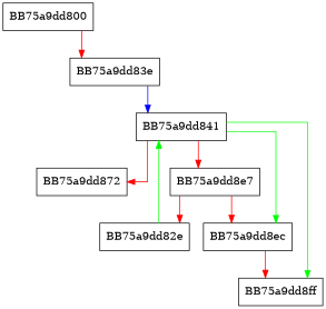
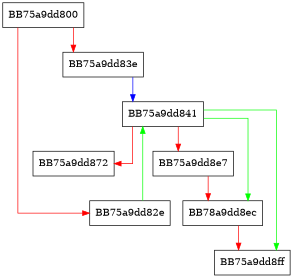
  digraph {
    splines=ortho
    node [shape=box]
    edge [color=red]
    BB75a9dd800
    BB75a9dd83e
    BB75a9dd82e
    BB75a9dd841
    BB75a9dd8ff
    BB75a9dd872
-   BB75a9dd8ec
+   BB75a9dd8ec [label=BB78a9dd8ec]
    BB75a9dd8e7
    BB75a9dd800 -> BB75a9dd83e
-   BB75a9dd8e7 -> BB75a9dd82e
+   BB75a9dd800 -> BB75a9dd82e
    BB75a9dd83e -> BB75a9dd841 [color=blue]
    BB75a9dd82e -> BB75a9dd841 [color=green]
    BB75a9dd841 -> BB75a9dd8ff [color=green]
    BB75a9dd841 -> BB75a9dd872
    BB75a9dd841 -> BB75a9dd8ec [color=green]
    BB75a9dd841 -> BB75a9dd8e7
    BB75a9dd8ec -> BB75a9dd8ff
    BB75a9dd8e7 -> BB75a9dd8ec
  }
